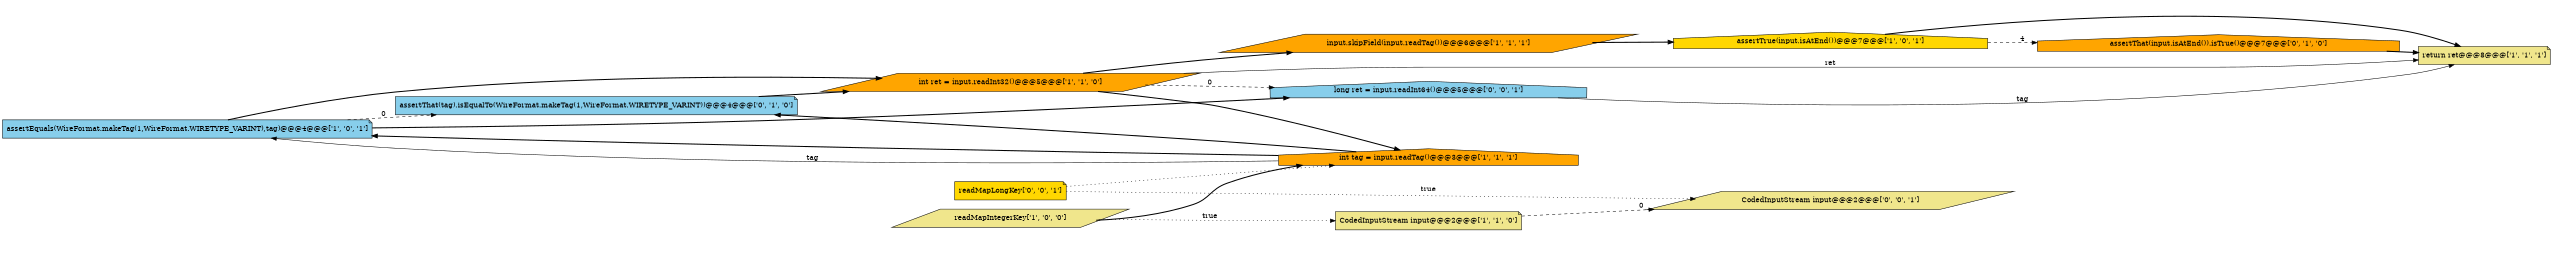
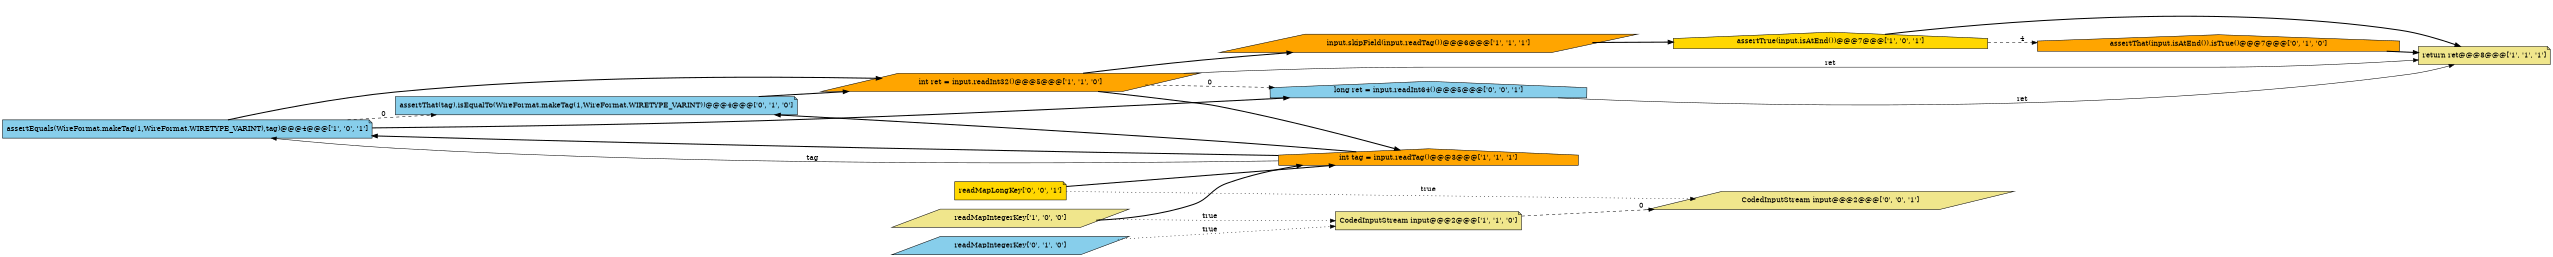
  digraph {
    rankdir=LR
    node [fillcolor=khaki shape=note style=filled]
    edge [style=bold]
    n1 [fillcolor=gold label="assertTrue(input.isAtEnd())@@@7@@@['1', '0', '1']" shape=house]
    n2 [label="return ret@@@8@@@['1', '1', '1']"]
    n3 [fillcolor=orange label="assertThat(input.isAtEnd()).isTrue()@@@7@@@['0', '1', '0']" shape=house]
    n4 [fillcolor=skyblue label="long ret = input.readInt64()@@@5@@@['0', '0', '1']" shape=house]
    n5 [fillcolor=orange label="input.skipField(input.readTag())@@@6@@@['1', '1', '1']" shape=parallelogram]
+   n6 [fillcolor=skyblue label="readMapIntegerKey['0', '1', '0']" shape=parallelogram]
    n7 [label="CodedInputStream input@@@2@@@['1', '1', '0']"]
    n8 [label="CodedInputStream input@@@2@@@['0', '0', '1']" shape=parallelogram]
    n9 [fillcolor=orange label="int tag = input.readTag()@@@3@@@['1', '1', '1']" shape=house]
    n10 [fillcolor=skyblue label="assertEquals(WireFormat.makeTag(1,WireFormat.WIRETYPE_VARINT),tag)@@@4@@@['1', '0', '1']"]
    n11 [fillcolor=skyblue label="assertThat(tag).isEqualTo(WireFormat.makeTag(1,WireFormat.WIRETYPE_VARINT))@@@4@@@['0', '1', '0']"]
    n12 [fillcolor=gold label="readMapLongKey['0', '0', '1']"]
    n13 [fillcolor=orange label="int ret = input.readInt32()@@@5@@@['1', '1', '0']" shape=parallelogram]
    n14 [label="readMapIntegerKey['1', '0', '0']" shape=parallelogram]
    n1 -> n2
    n1 -> n3 [label=4 style=dashed]
    n3 -> n2
-   n4 -> n2 [label=tag style=solid]
+   n4 -> n2 [label=ret style=solid]
    n5 -> n1
+   n6 -> n7 [label=true style=dotted]
    n7 -> n8 [label=0 style=dashed]
    n9 -> n10
    n9 -> n10 [label=tag style=solid]
    n9 -> n11
    n10 -> n4
    n10 -> n11 [label=0 style=dashed]
    n10 -> n13
    n11 -> n13
    n12 -> n8 [label=true style=dotted]
-   n12 -> n9 [style=dotted]
+   n12 -> n9
    n13 -> n2 [label=ret style=solid]
    n13 -> n4 [label=0 style=dashed]
    n13 -> n5
    n13 -> n9
    n14 -> n7 [label=true style=dotted]
    n14 -> n9
  }
